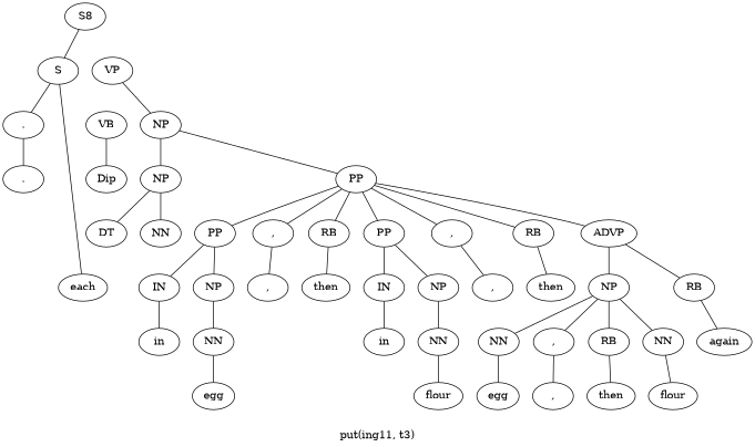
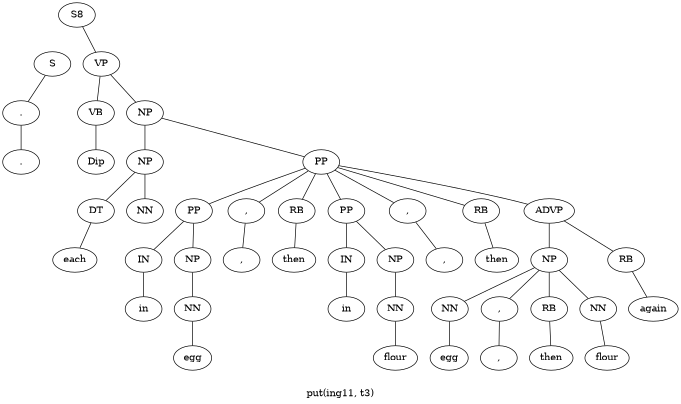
  graph {
    label="put(ing11, t3)"
    n1 [label=S8]
    n2 [label=S]
    n3 [label="."]
    n4 [label=VP]
    n5 [label=VB]
    n6 [label=NP]
    n7 [label="."]
    n8 [label=Dip]
    n9 [label=NP]
    n10 [label=PP]
    n11 [label=DT]
    n12 [label=NN]
    n13 [label=PP]
    n14 [label=","]
    n15 [label=RB]
    n16 [label=PP]
    n17 [label=","]
    n18 [label=RB]
    n19 [label=ADVP]
    n20 [label=each]
    n21 [label=IN]
    n22 [label=NP]
    n23 [label=","]
    n24 [label=then]
    n25 [label=IN]
    n26 [label=NP]
    n27 [label=","]
    n28 [label=then]
    n29 [label=NP]
    n30 [label=RB]
    n31 [label=in]
    n32 [label=NN]
    n33 [label=egg]
    n34 [label=in]
    n35 [label=NN]
    n36 [label=flour]
    n37 [label=NN]
    n38 [label=","]
    n39 [label=RB]
    n40 [label=NN]
    n41 [label=again]
    n42 [label=egg]
    n43 [label=","]
    n44 [label=then]
    n45 [label=flour]
-   n1 -- n2
+   n1 -- n4
    n2 -- n3
    n3 -- n7
+   n4 -- n5
    n4 -- n6
    n5 -- n8
    n6 -- n9
    n6 -- n10
    n9 -- n11
    n9 -- n12
    n10 -- n13
    n10 -- n14
    n10 -- n15
    n10 -- n16
    n10 -- n17
    n10 -- n18
    n10 -- n19
-   n2 -- n20
+   n11 -- n20
    n13 -- n21
    n13 -- n22
    n14 -- n23
    n15 -- n24
    n16 -- n25
    n16 -- n26
    n17 -- n27
    n18 -- n28
    n19 -- n29
    n19 -- n30
    n21 -- n31
    n22 -- n32
    n25 -- n34
    n26 -- n35
    n29 -- n37
    n29 -- n38
    n29 -- n39
    n29 -- n40
    n30 -- n41
    n32 -- n33
    n35 -- n36
    n37 -- n42
    n38 -- n43
    n39 -- n44
    n40 -- n45
  }
